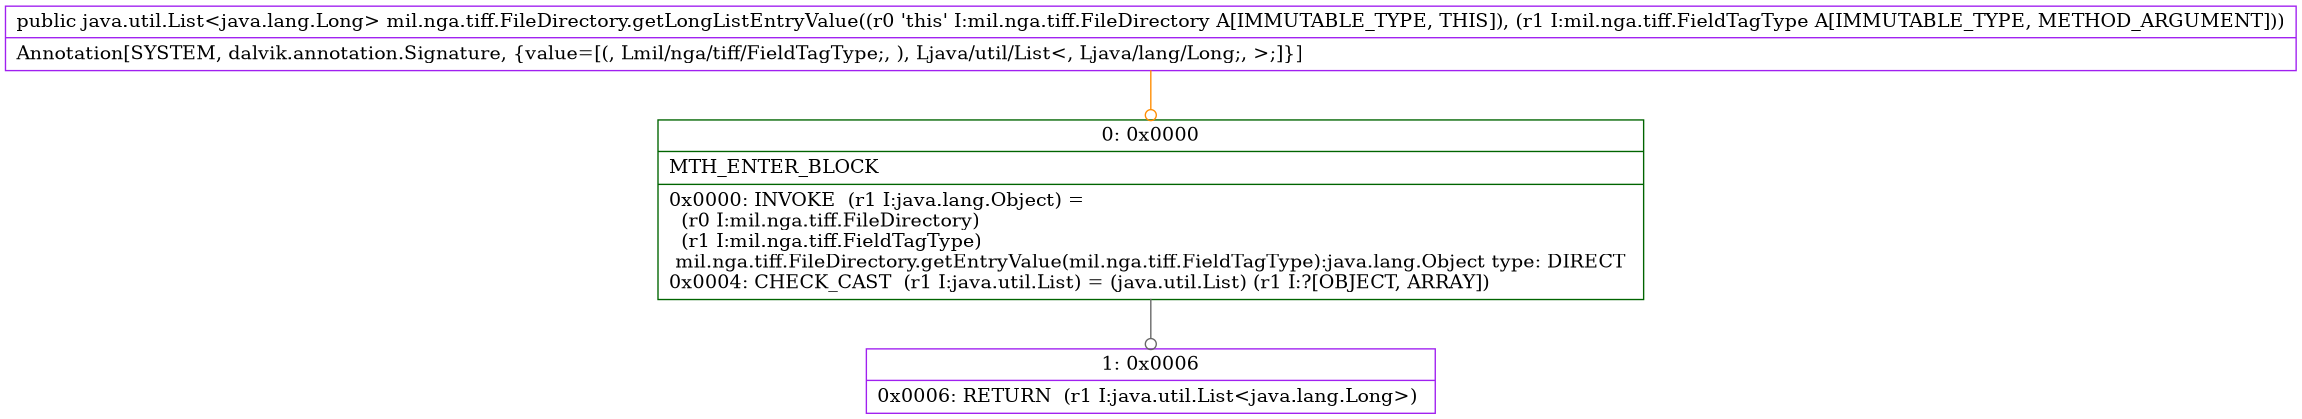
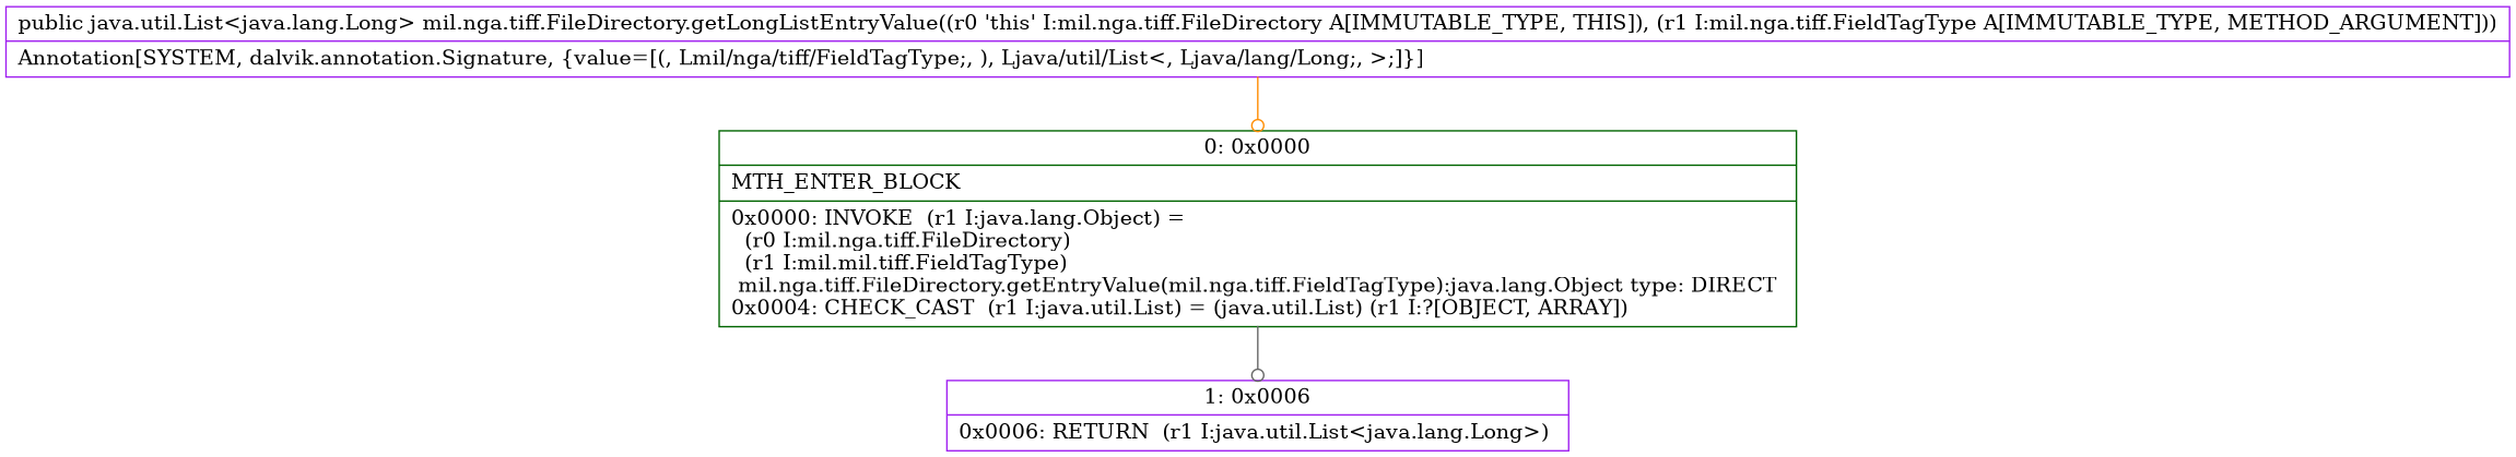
  digraph {
    node [shape=record color=purple]
    edge [arrowhead=odot]
-   n1 [label="{0\:\ 0x0000|MTH_ENTER_BLOCK\l|0x0000: INVOKE  (r1 I:java.lang.Object) = \l  (r0 I:mil.nga.tiff.FileDirectory)\l  (r1 I:mil.nga.tiff.FieldTagType)\l mil.nga.tiff.FileDirectory.getEntryValue(mil.nga.tiff.FieldTagType):java.lang.Object type: DIRECT \l0x0004: CHECK_CAST  (r1 I:java.util.List) = (java.util.List) (r1 I:?[OBJECT, ARRAY]) \l}" color=darkgreen]
+   n1 [label="{0\:\ 0x0000|MTH_ENTER_BLOCK\l|0x0000: INVOKE  (r1 I:java.lang.Object) = \l  (r0 I:mil.nga.tiff.FileDirectory)\l  (r1 I:mil.mil.tiff.FieldTagType)\l mil.nga.tiff.FileDirectory.getEntryValue(mil.nga.tiff.FieldTagType):java.lang.Object type: DIRECT \l0x0004: CHECK_CAST  (r1 I:java.util.List) = (java.util.List) (r1 I:?[OBJECT, ARRAY]) \l}" color=darkgreen]
    n2 [label="{1\:\ 0x0006|0x0006: RETURN  (r1 I:java.util.List\<java.lang.Long\>) \l}"]
    n3 [label="{public java.util.List\<java.lang.Long\> mil.nga.tiff.FileDirectory.getLongListEntryValue((r0 'this' I:mil.nga.tiff.FileDirectory A[IMMUTABLE_TYPE, THIS]), (r1 I:mil.nga.tiff.FieldTagType A[IMMUTABLE_TYPE, METHOD_ARGUMENT]))  | Annotation[SYSTEM, dalvik.annotation.Signature, \{value=[(, Lmil\/nga\/tiff\/FieldTagType;, ), Ljava\/util\/List\<, Ljava\/lang\/Long;, \>;]\}]\l}"]
    n1 -> n2 [color=gray40]
    n3 -> n1 [color=darkorange]
  }
